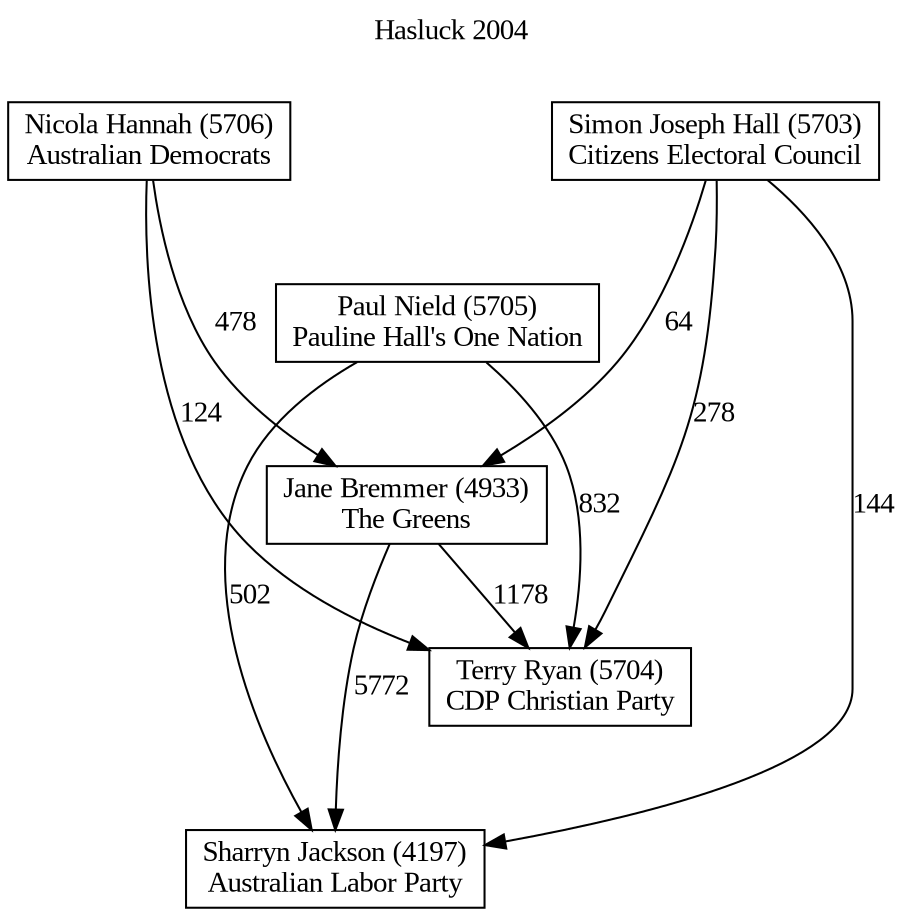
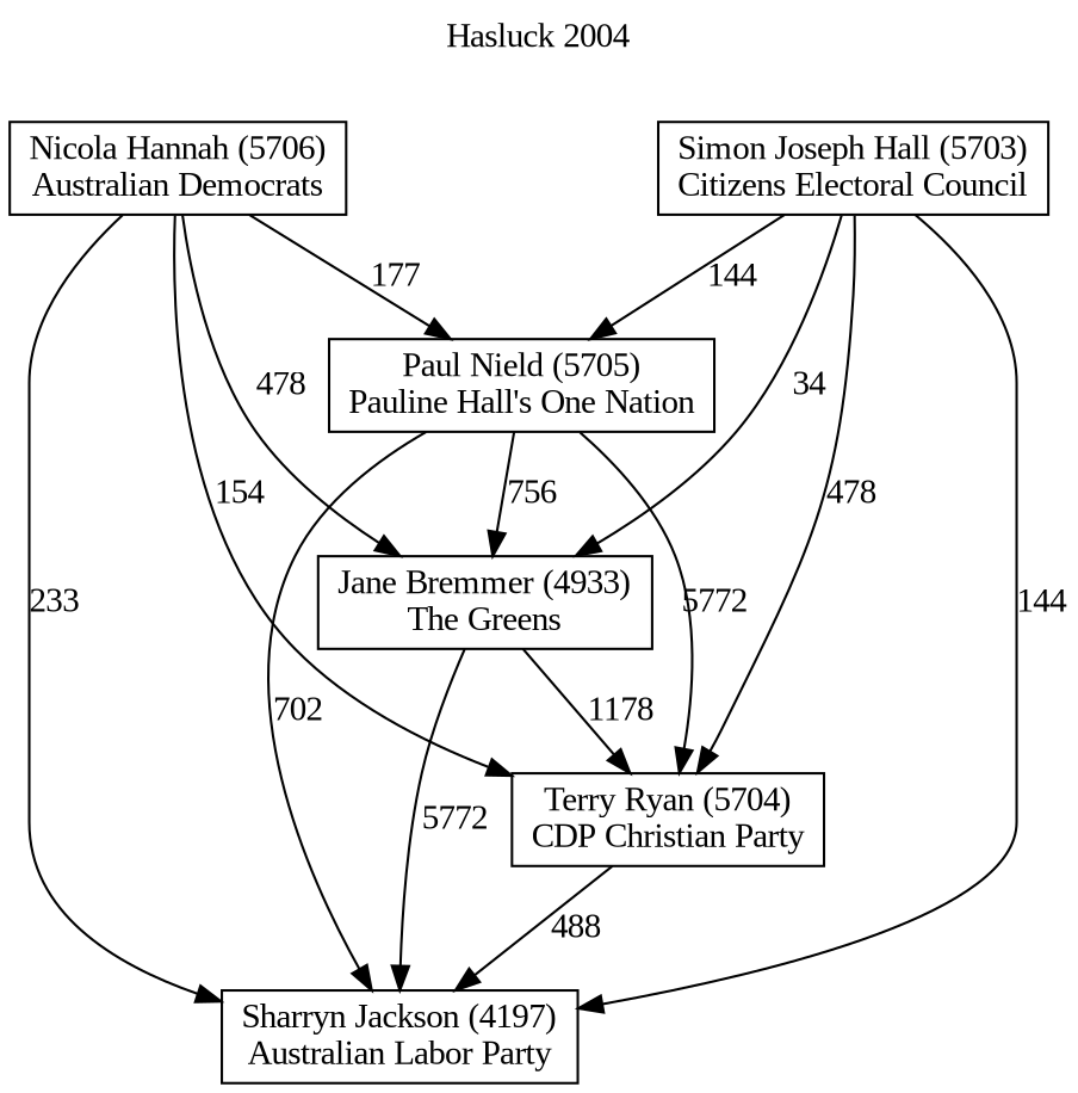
  digraph {
    fontname="Liberation Serif"
    label="Hasluck 2004"
    labelloc=t
    mclimit=10
    node [fontname="Liberation Serif" shape=box]
    edge [fontname="Liberation Serif"]
    n1 [label="Sharryn Jackson (4197)\nAustralian Labor Party"]
    n2 [label="Jane Bremmer (4933)\nThe Greens"]
    n3 [label="Terry Ryan (5704)\nCDP Christian Party"]
    n4 [label="Paul Nield (5705)\nPauline Hall's One Nation"]
    n5 [label="Nicola Hannah (5706)\nAustralian Democrats"]
    n6 [label="Simon Joseph Hall (5703)\nCitizens Electoral Council"]
    n2 -> n1 [label=5772]
    n2 -> n3 [label=1178]
-   n4 -> n1 [label=502]
-   n4 -> n3 [label=832]
+   n3 -> n1 [label=488]
+   n4 -> n1 [label=702]
+   n4 -> n2 [label=756]
+   n4 -> n3 [label=5772]
+   n5 -> n1 [label=233]
    n5 -> n2 [label=478]
-   n5 -> n3 [label=124]
+   n5 -> n3 [label=154]
+   n5 -> n4 [label=177]
    n6 -> n1 [label=144]
-   n6 -> n2 [label=64]
-   n6 -> n3 [label=278]
+   n6 -> n2 [label=34]
+   n6 -> n3 [label=478]
+   n6 -> n4 [label=144]
  }
